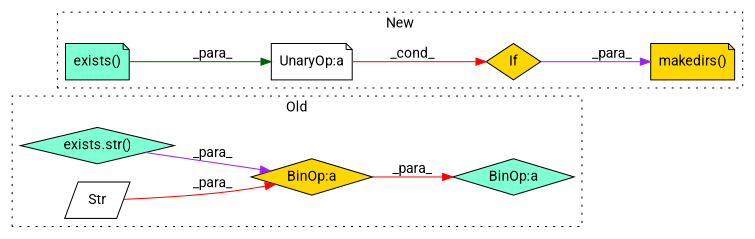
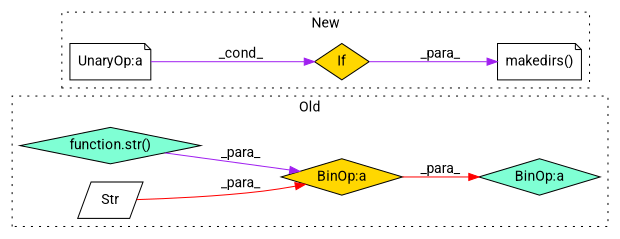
  digraph {
    fontname=Roboto
    rankdir=LR
    node [a=75 fillcolor=aquamarine fontname=Roboto l=3 s=932 shape=diamond style=filled]
    edge [color=red fontname=Roboto]
-   n1 [l="4,1" label="exists.str()" s="935,952"]
+   n1 [l="4,1" label="function.str()" s="935,952"]
    n2 [a=82 fillcolor=gold label="BinOp:a"]
    n3 [a=66 fillcolor=white l=17 label=Str s=915 shape=parallelogram]
    n4 [a=82 l=24 label="BinOp:a"]
-   n5 [l="15,1" label="exists()" s="872,899" shape=note]
    n6 [a=96 fillcolor=gold label=If s=865]
    n7 [a=61 fillcolor=white l=32 label="UnaryOp:a" s=868 shape=note]
-   n8 [fillcolor=gold l="12,1" label="makedirs()" s="915,939" shape=note]
+   n8 [fillcolor=white l="12,1" label="makedirs()" s="915,939" shape=note]
    subgraph cluster_1 {
      label=Old
      style=dotted
      n1
      n2
      n3
      n4
    }
    subgraph cluster_2 {
      label=New
      style=dotted
-     n5
      n6
      n7
      n8
    }
    n1 -> n2 [color=purple label=_para_]
    n2 -> n4 [label=_para_]
    n3 -> n2 [label=_para_]
-   n5 -> n7 [color=darkgreen label=_para_]
    n6 -> n8 [color=purple label=_para_]
-   n7 -> n6 [label=_cond_]
+   n7 -> n6 [color=purple label=_cond_]
  }
